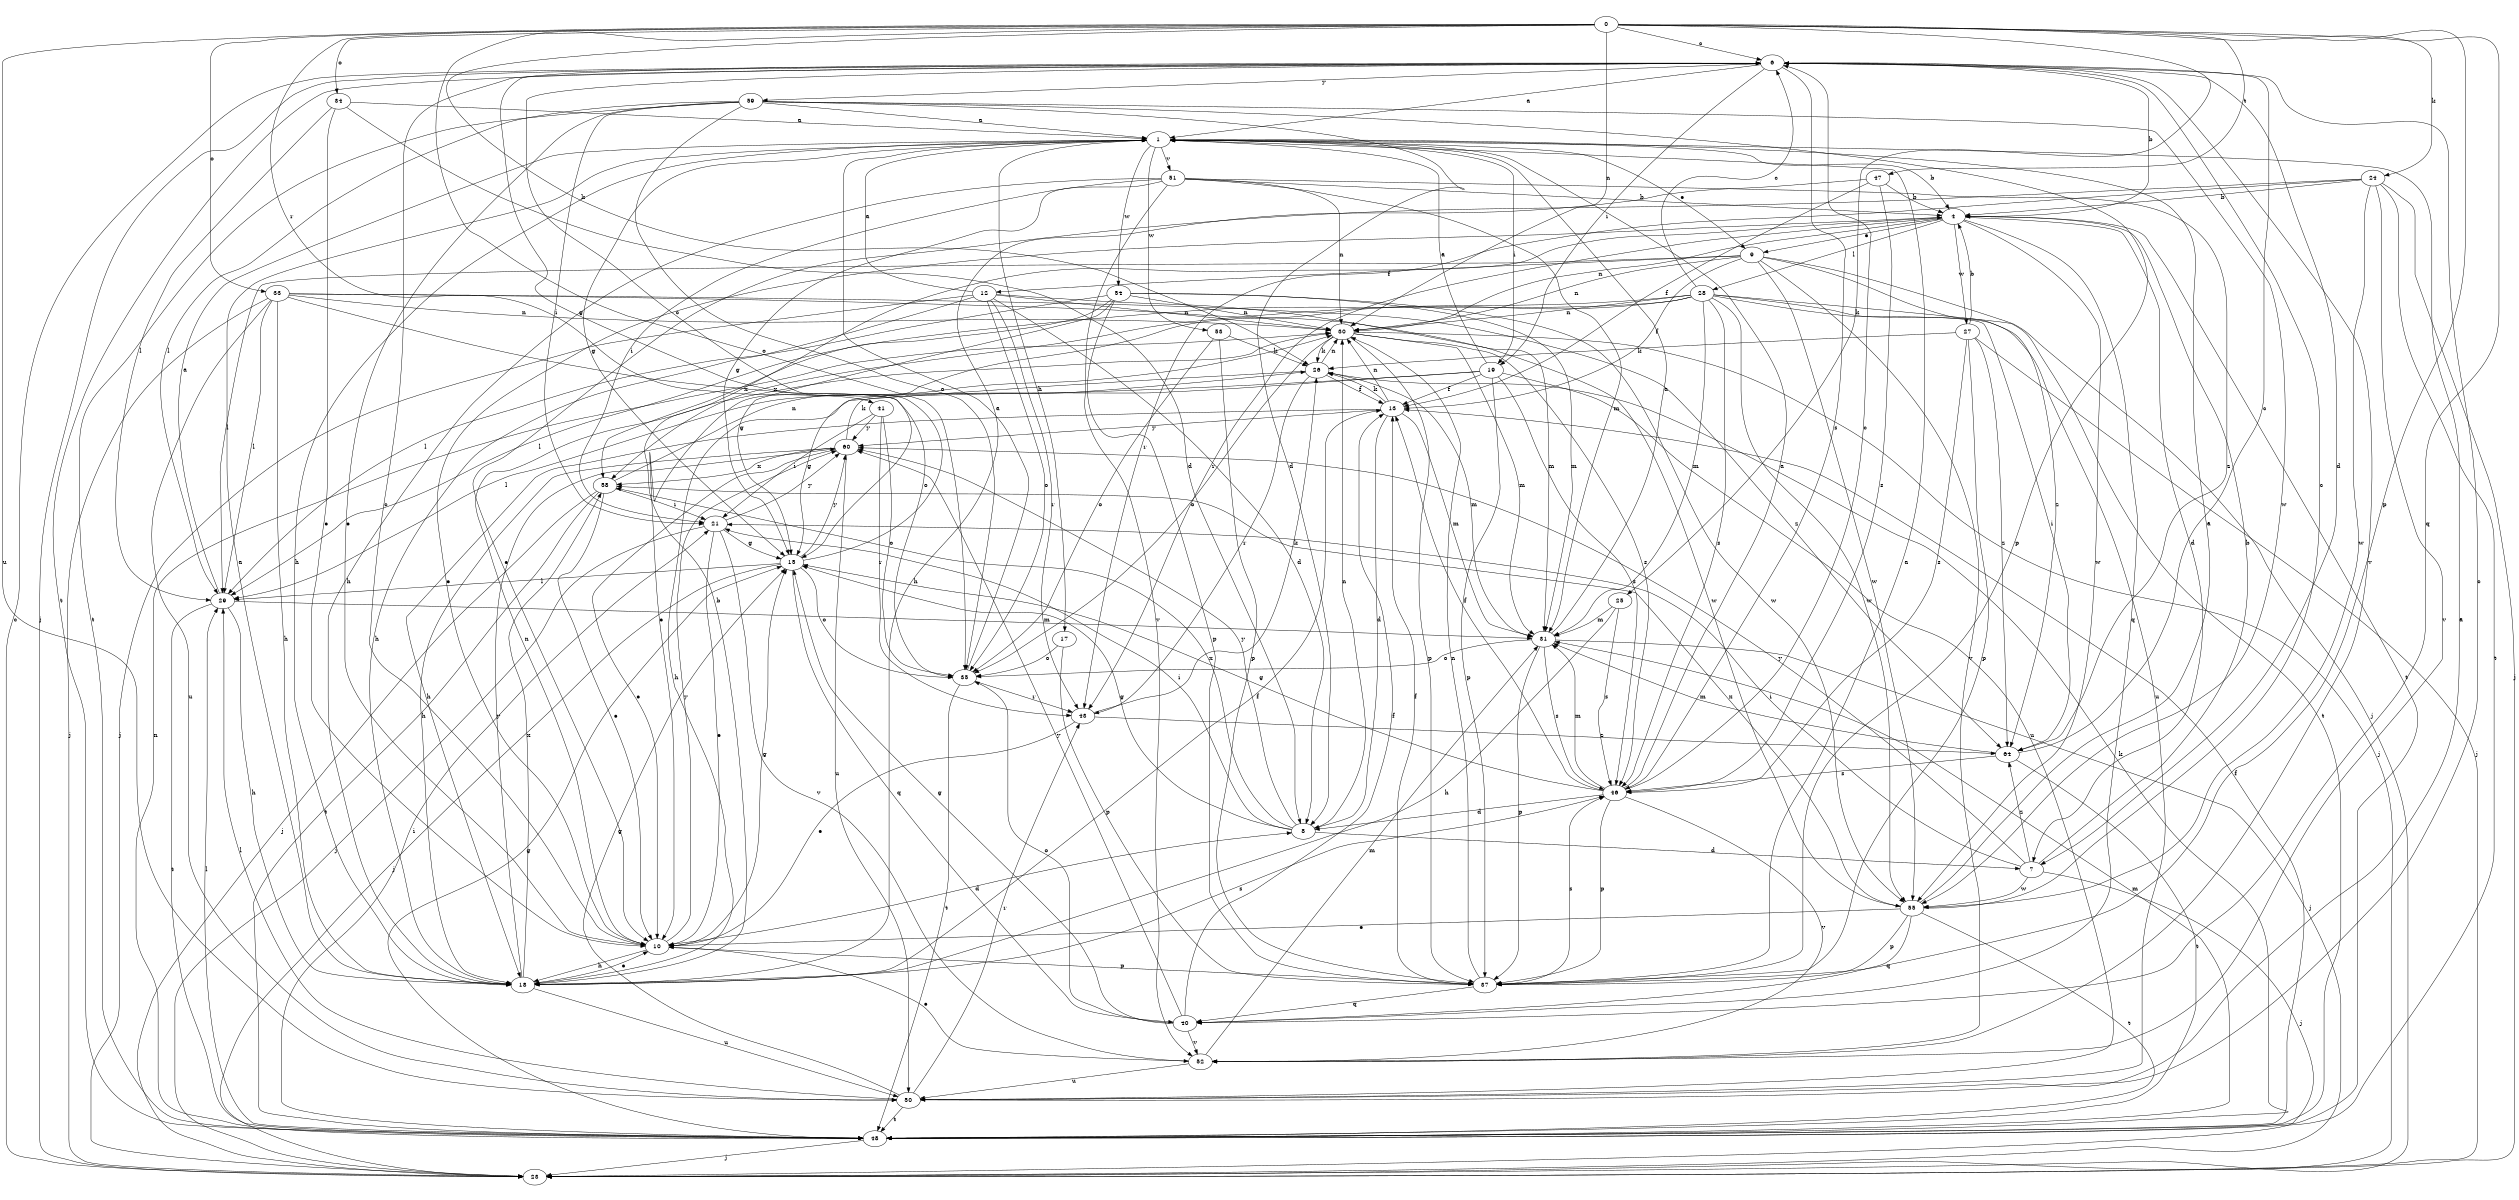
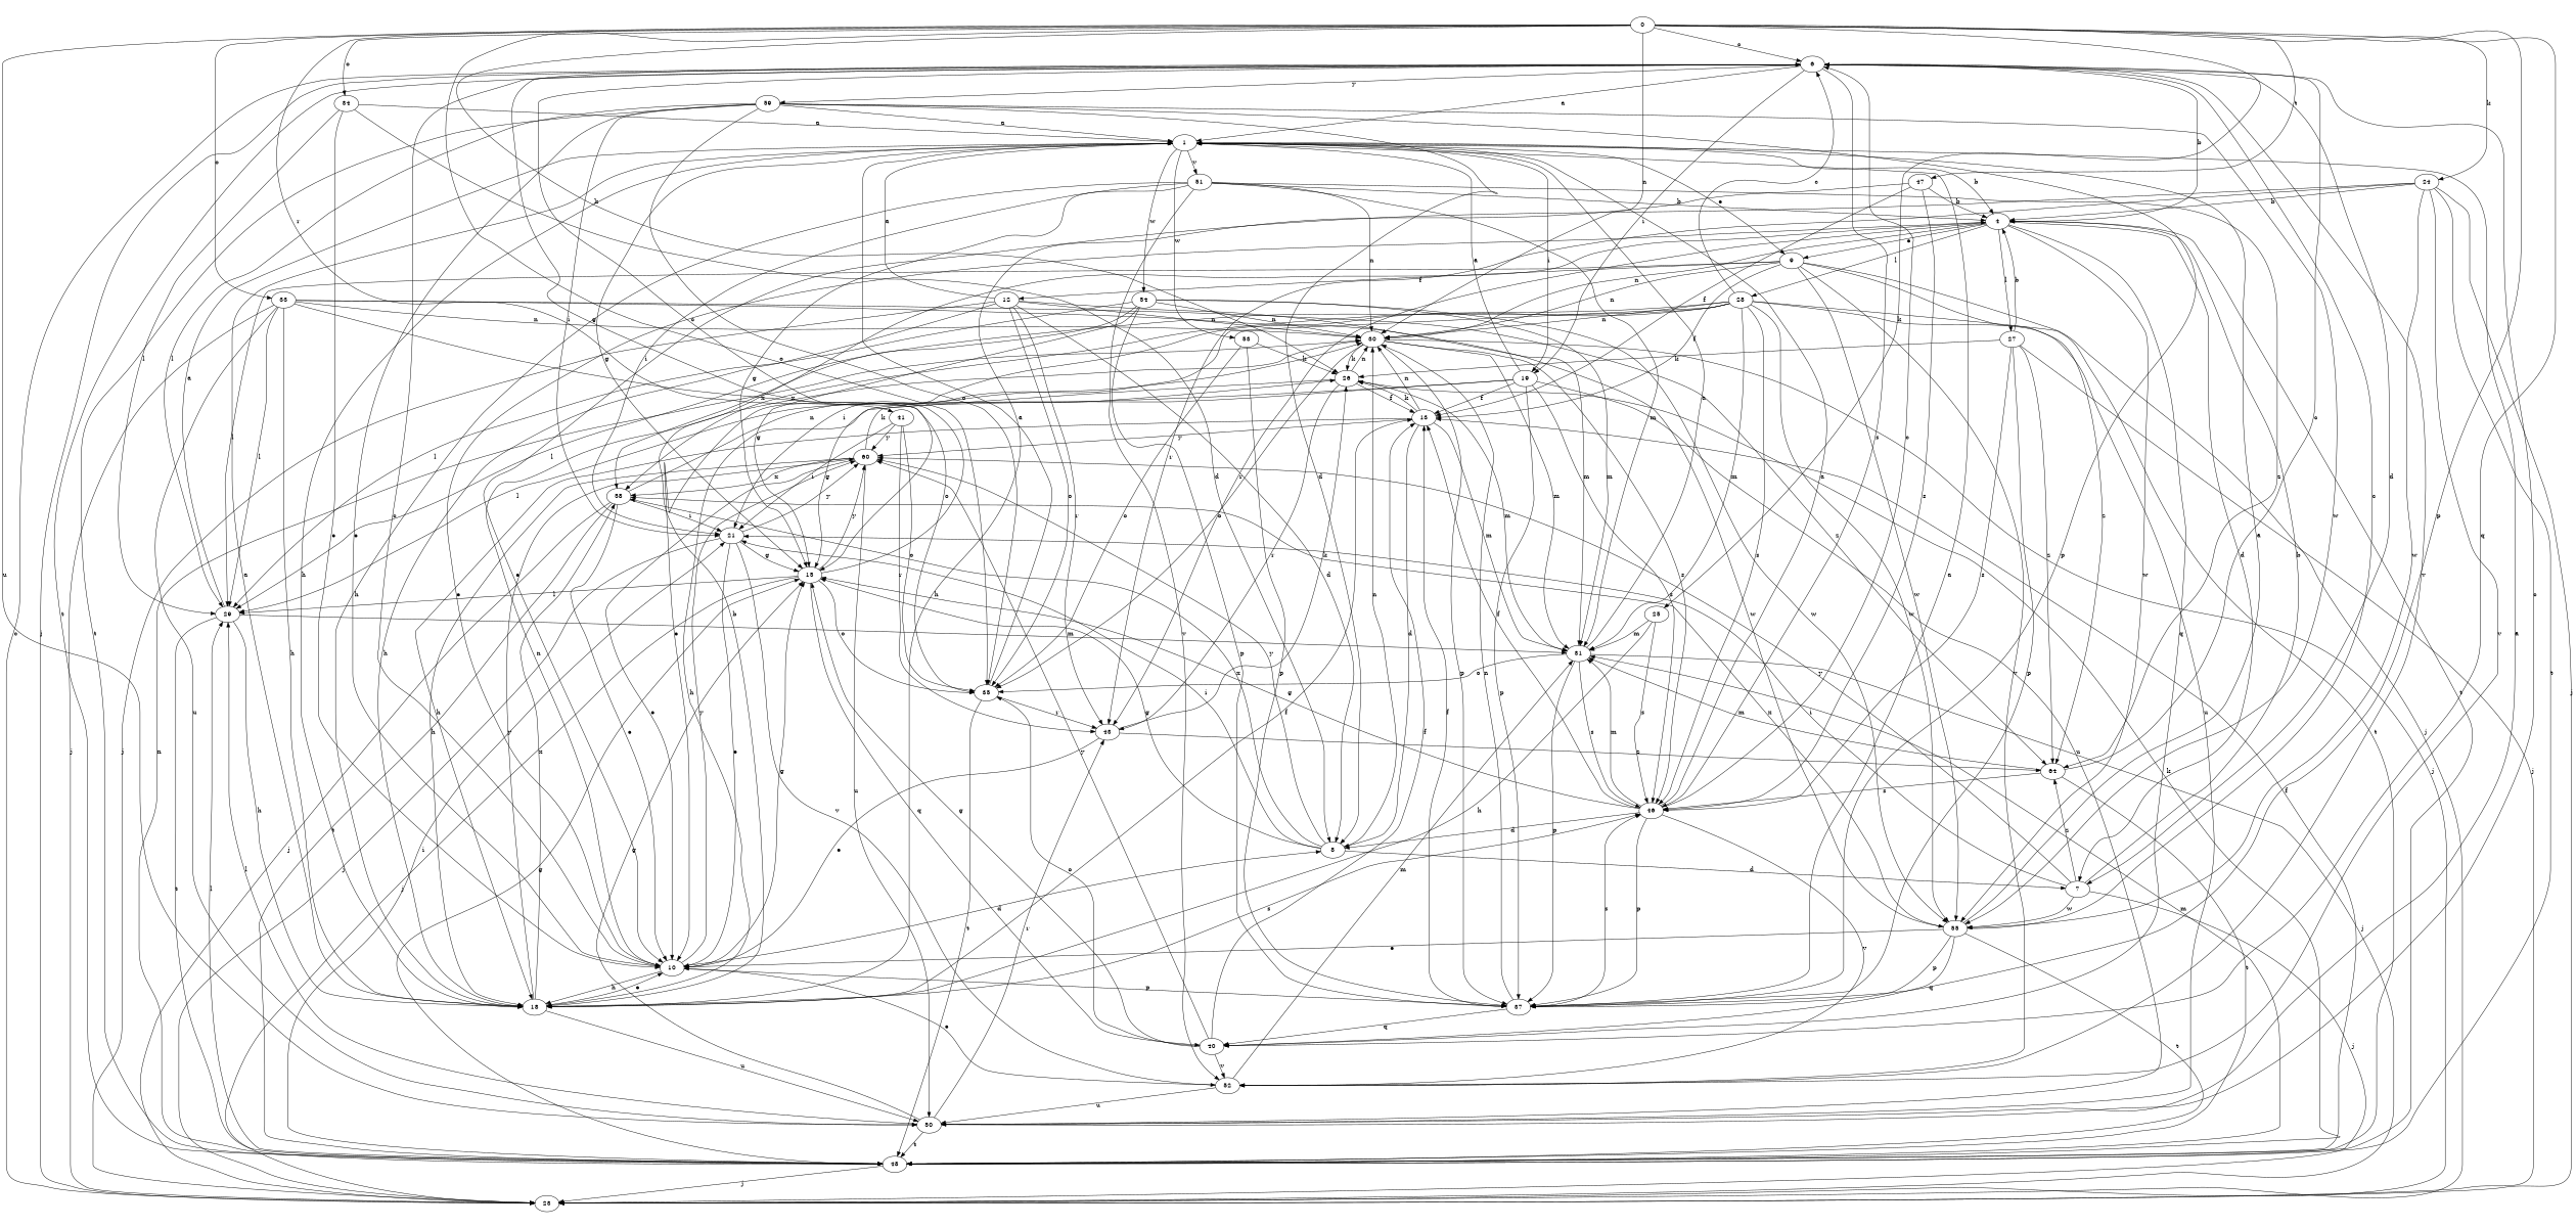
  strict digraph {
    0
    6
    24
    25
    26
    n6 [label=30]
    33
    34
    35
    37
    40
    41
    47
    50
    1
    4
    15
    19
    7
    48
    23
    46
    52
    59
    10
    43
    55
    18
    31
    13
    64
    29
    8
    60
    21
    9
-   17
    51
    53
    54
    27
    28
    12
    58
    0 -> 6 [label=c]
    0 -> 24 [label=k]
    0 -> 25 [label=k]
    0 -> 26 [label=k]
    0 -> n6 [label=n]
    0 -> 33 [label=o]
    0 -> 34 [label=o]
    0 -> 35 [label=o]
    0 -> 37 [label=p]
    0 -> 40 [label=q]
    0 -> 41 [label=r]
    0 -> 47 [label=t]
    0 -> 50 [label=u]
    6 -> 1 [label=a]
    6 -> 4 [label=b]
    6 -> 15 [label=g]
    6 -> 19 [label=i]
    6 -> 7 [label=d]
    6 -> 48 [label=t]
    6 -> 23 [label=j]
    6 -> 46 [label=s]
    6 -> 52 [label=v]
    6 -> 59 [label=y]
    24 -> 4 [label=b]
    24 -> 48 [label=t]
    24 -> 23 [label=j]
    24 -> 52 [label=v]
    24 -> 10 [label=e]
    24 -> 43 [label=r]
    24 -> 55 [label=w]
    25 -> 46 [label=s]
    25 -> 18 [label=h]
    25 -> 31 [label=m]
    26 -> n6 [label=n]
    26 -> 15 [label=g]
    26 -> 43 [label=r]
    26 -> 31 [label=m]
    26 -> 13 [label=f]
    n6 -> 26 [label=k]
    n6 -> 35 [label=o]
    n6 -> 37 [label=p]
    n6 -> 23 [label=j]
    n6 -> 46 [label=s]
    n6 -> 31 [label=m]
    33 -> n6 [label=n]
    33 -> 35 [label=o]
    33 -> 50 [label=u]
    33 -> 23 [label=j]
    33 -> 55 [label=w]
    33 -> 18 [label=h]
    33 -> 64 [label=z]
    33 -> 29 [label=l]
    34 -> 1 [label=a]
    34 -> 10 [label=e]
    34 -> 29 [label=l]
    34 -> 8 [label=d]
    35 -> 1 [label=a]
    35 -> 48 [label=t]
    35 -> 43 [label=r]
    37 -> n6 [label=n]
    37 -> 40 [label=q]
    37 -> 1 [label=a]
    37 -> 46 [label=s]
    37 -> 13 [label=f]
    40 -> 35 [label=o]
    40 -> 15 [label=g]
    40 -> 52 [label=v]
    40 -> 13 [label=f]
    40 -> 60 [label=y]
    41 -> 35 [label=o]
    41 -> 43 [label=r]
    41 -> 60 [label=y]
    41 -> 21 [label=i]
    47 -> 4 [label=b]
    47 -> 46 [label=s]
    47 -> 18 [label=h]
    47 -> 13 [label=f]
    50 -> 6 [label=c]
    50 -> 1 [label=a]
    50 -> 15 [label=g]
    50 -> 48 [label=t]
    50 -> 43 [label=r]
    50 -> 29 [label=l]
    1 -> 4 [label=b]
    1 -> 15 [label=g]
    1 -> 19 [label=i]
    1 -> 18 [label=h]
    1 -> 9 [label=e]
-   1 -> 17 [label=h]
    1 -> 51 [label=v]
    1 -> 53 [label=w]
    1 -> 54 [label=w]
    4 -> n6 [label=n]
    4 -> 40 [label=q]
    4 -> 7 [label=d]
    4 -> 48 [label=t]
    4 -> 10 [label=e]
    4 -> 43 [label=r]
    4 -> 55 [label=w]
    4 -> 9 [label=e]
-   4 -> 27 [label=w]
+   4 -> 27 [label=l]
    4 -> 28 [label=l]
    15 -> 6 [label=c]
    15 -> 35 [label=o]
    15 -> 40 [label=q]
    15 -> 23 [label=j]
    15 -> 29 [label=l]
    15 -> 60 [label=y]
    19 -> 37 [label=p]
    19 -> 50 [label=u]
    19 -> 1 [label=a]
    19 -> 46 [label=s]
    19 -> 18 [label=h]
    19 -> 13 [label=f]
    19 -> 29 [label=l]
    7 -> 4 [label=b]
    7 -> 23 [label=j]
    7 -> 55 [label=w]
    7 -> 64 [label=z]
    7 -> 60 [label=y]
    7 -> 21 [label=i]
    48 -> 26 [label=k]
    48 -> n6 [label=n]
    48 -> 15 [label=g]
    48 -> 23 [label=j]
    48 -> 31 [label=m]
    48 -> 13 [label=f]
    48 -> 29 [label=l]
    48 -> 21 [label=i]
    23 -> 6 [label=c]
    46 -> 6 [label=c]
    46 -> 37 [label=p]
    46 -> 1 [label=a]
    46 -> 15 [label=g]
    46 -> 52 [label=v]
    46 -> 31 [label=m]
    46 -> 13 [label=f]
    46 -> 8 [label=d]
    52 -> 50 [label=u]
    52 -> 10 [label=e]
    52 -> 31 [label=m]
    59 -> 35 [label=o]
    59 -> 37 [label=p]
    59 -> 1 [label=a]
    59 -> 48 [label=t]
    59 -> 10 [label=e]
    59 -> 55 [label=w]
    59 -> 29 [label=l]
    59 -> 8 [label=d]
    59 -> 21 [label=i]
    10 -> 6 [label=c]
    10 -> n6 [label=n]
    10 -> 37 [label=p]
    10 -> 15 [label=g]
    10 -> 18 [label=h]
    10 -> 8 [label=d]
    10 -> 60 [label=y]
    43 -> 26 [label=k]
    43 -> 10 [label=e]
    43 -> 64 [label=z]
    55 -> 6 [label=c]
    55 -> 37 [label=p]
    55 -> 40 [label=q]
    55 -> 1 [label=a]
    55 -> 48 [label=t]
    55 -> 10 [label=e]
    55 -> 58 [label=x]
    18 -> 50 [label=u]
    18 -> 1 [label=a]
    18 -> 4 [label=b]
    18 -> 46 [label=s]
    18 -> 10 [label=e]
    18 -> 13 [label=f]
    18 -> 60 [label=y]
    18 -> 58 [label=x]
    31 -> 35 [label=o]
    31 -> 37 [label=p]
    31 -> 1 [label=a]
    31 -> 23 [label=j]
    31 -> 46 [label=s]
    13 -> 26 [label=k]
    13 -> n6 [label=n]
    13 -> 18 [label=h]
    13 -> 31 [label=m]
    13 -> 8 [label=d]
    13 -> 60 [label=y]
    64 -> 6 [label=c]
    64 -> 48 [label=t]
    64 -> 46 [label=s]
    64 -> 31 [label=m]
    29 -> 1 [label=a]
    29 -> 48 [label=t]
    29 -> 18 [label=h]
    29 -> 31 [label=m]
    8 -> n6 [label=n]
    8 -> 15 [label=g]
    8 -> 7 [label=d]
    8 -> 60 [label=y]
    8 -> 21 [label=i]
    8 -> 58 [label=x]
    60 -> 26 [label=k]
    60 -> 50 [label=u]
    60 -> 10 [label=e]
    60 -> 18 [label=h]
    60 -> 58 [label=x]
    21 -> 15 [label=g]
    21 -> 23 [label=j]
    21 -> 52 [label=v]
    21 -> 10 [label=e]
    21 -> 60 [label=y]
    9 -> n6 [label=n]
    9 -> 23 [label=j]
    9 -> 52 [label=v]
    9 -> 55 [label=w]
    9 -> 13 [label=f]
    9 -> 64 [label=z]
    9 -> 29 [label=l]
    9 -> 12 [label=f]
-   17 -> 35 [label=o]
-   17 -> 37 [label=p]
    51 -> n6 [label=n]
    51 -> 4 [label=b]
    51 -> 15 [label=g]
    51 -> 52 [label=v]
    51 -> 18 [label=h]
    51 -> 31 [label=m]
    51 -> 64 [label=z]
    51 -> 21 [label=i]
    53 -> 26 [label=k]
    53 -> 35 [label=o]
    53 -> 37 [label=p]
    54 -> n6 [label=n]
    54 -> 37 [label=p]
    54 -> 15 [label=g]
    54 -> 55 [label=w]
    54 -> 31 [label=m]
    54 -> 29 [label=l]
    54 -> 58 [label=x]
    27 -> 26 [label=k]
    27 -> 37 [label=p]
    27 -> 4 [label=b]
    27 -> 23 [label=j]
    27 -> 46 [label=s]
    27 -> 64 [label=z]
    28 -> 6 [label=c]
    28 -> n6 [label=n]
    28 -> 50 [label=u]
    28 -> 48 [label=t]
    28 -> 46 [label=s]
    28 -> 10 [label=e]
    28 -> 55 [label=w]
    28 -> 31 [label=m]
    28 -> 29 [label=l]
-   28 -> 64 [label=i]
+   28 -> 21 [label=i]
    28 -> 58 [label=x]
    12 -> n6 [label=n]
    12 -> 35 [label=o]
    12 -> 1 [label=a]
    12 -> 23 [label=j]
    12 -> 43 [label=r]
    12 -> 18 [label=h]
    12 -> 31 [label=m]
    12 -> 8 [label=d]
    58 -> n6 [label=n]
    58 -> 48 [label=t]
    58 -> 23 [label=j]
    58 -> 10 [label=e]
    58 -> 21 [label=i]
  }
